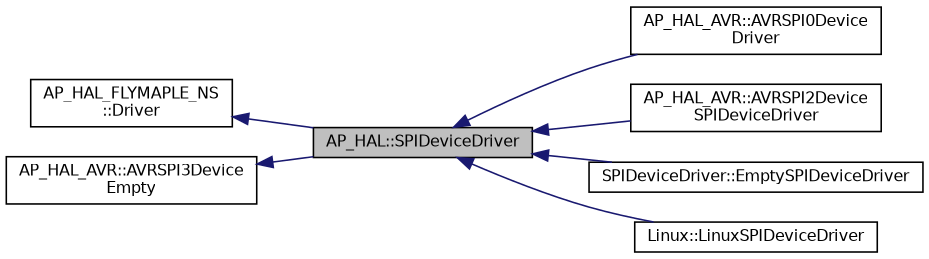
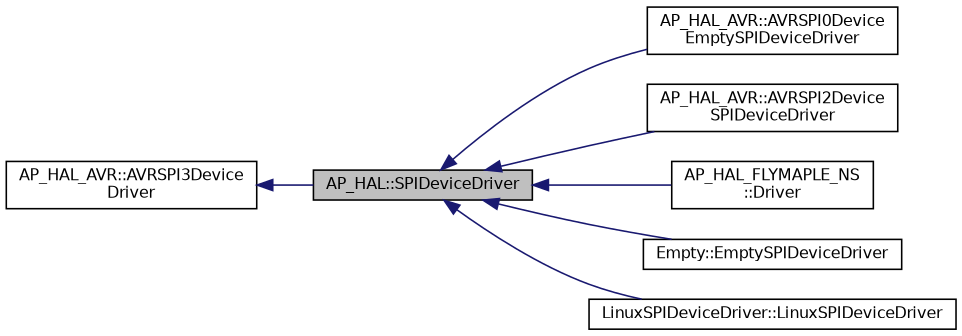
  digraph {
    rankdir=LR
    node [color=black fillcolor=white fontname=Helvetica fontsize=10 shape=record style=filled]
    edge [color=midnightblue dir=back fontname=Helvetica fontsize=10 labelfontname=Helvetica labelfontsize=10 style=solid]
    n1 [fillcolor=grey75 fontcolor=black height=0.2 label="AP_HAL::SPIDeviceDriver" width=0.4]
-   n2 [height=0.2 label="AP_HAL_AVR::AVRSPI0Device\lDriver" width=0.4]
+   n2 [height=0.2 label="AP_HAL_AVR::AVRSPI0Device\lEmptySPIDeviceDriver" width=0.4]
    n3 [height=0.2 label="AP_HAL_AVR::AVRSPI2Device\lSPIDeviceDriver" width=0.4]
    n4 [height=0.2 label="AP_HAL_FLYMAPLE_NS\l::Driver" width=0.4]
-   n5 [height=0.2 label="SPIDeviceDriver::EmptySPIDeviceDriver" width=0.4]
-   n6 [height=0.2 label="Linux::LinuxSPIDeviceDriver" width=0.4]
-   n7 [height=0.2 label="AP_HAL_AVR::AVRSPI3Device\lEmpty" width=0.4]
+   n5 [height=0.2 label="Empty::EmptySPIDeviceDriver" width=0.4]
+   n6 [height=0.2 label="LinuxSPIDeviceDriver::LinuxSPIDeviceDriver" width=0.4]
+   n7 [height=0.2 label="AP_HAL_AVR::AVRSPI3Device\lDriver" width=0.4]
    n1 -> n2
    n1 -> n3
-   n4 -> n1
+   n1 -> n4
    n1 -> n5
    n1 -> n6
    n7 -> n1
  }
